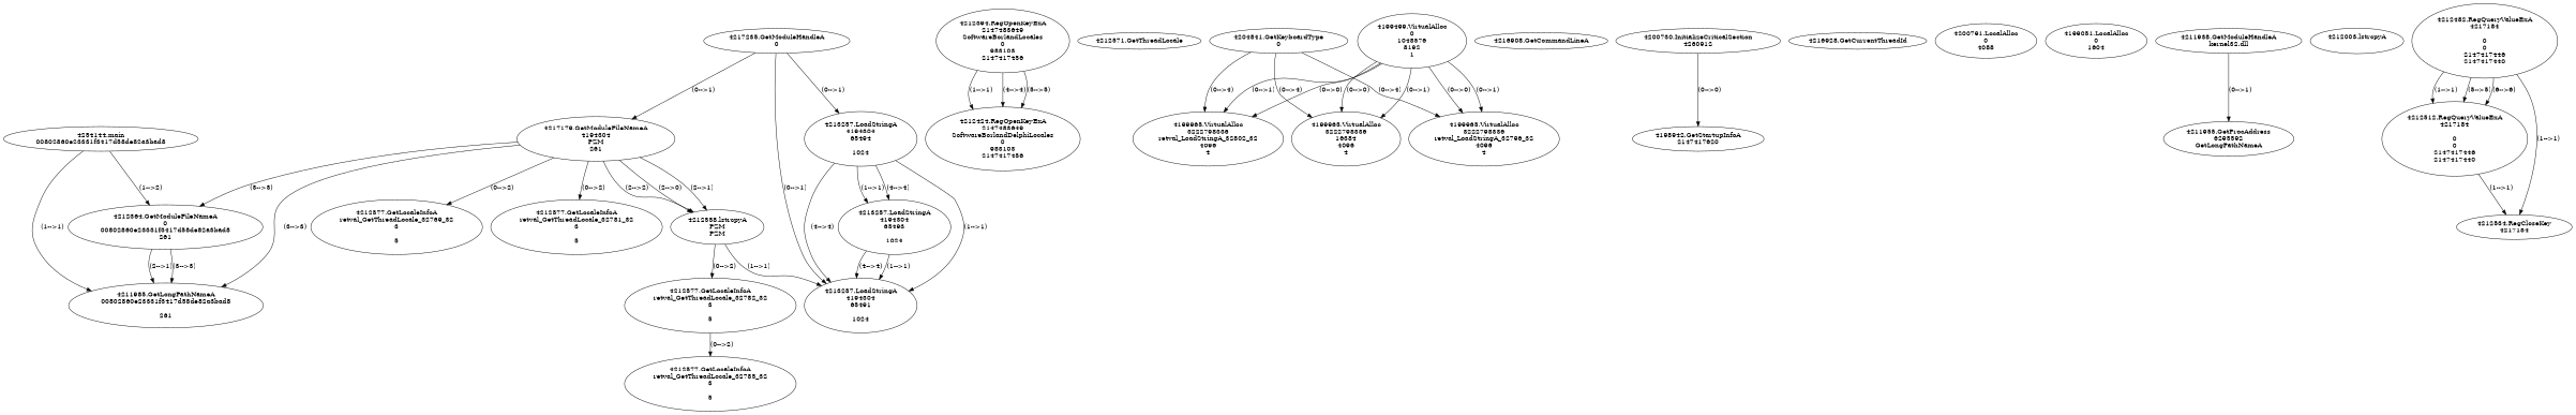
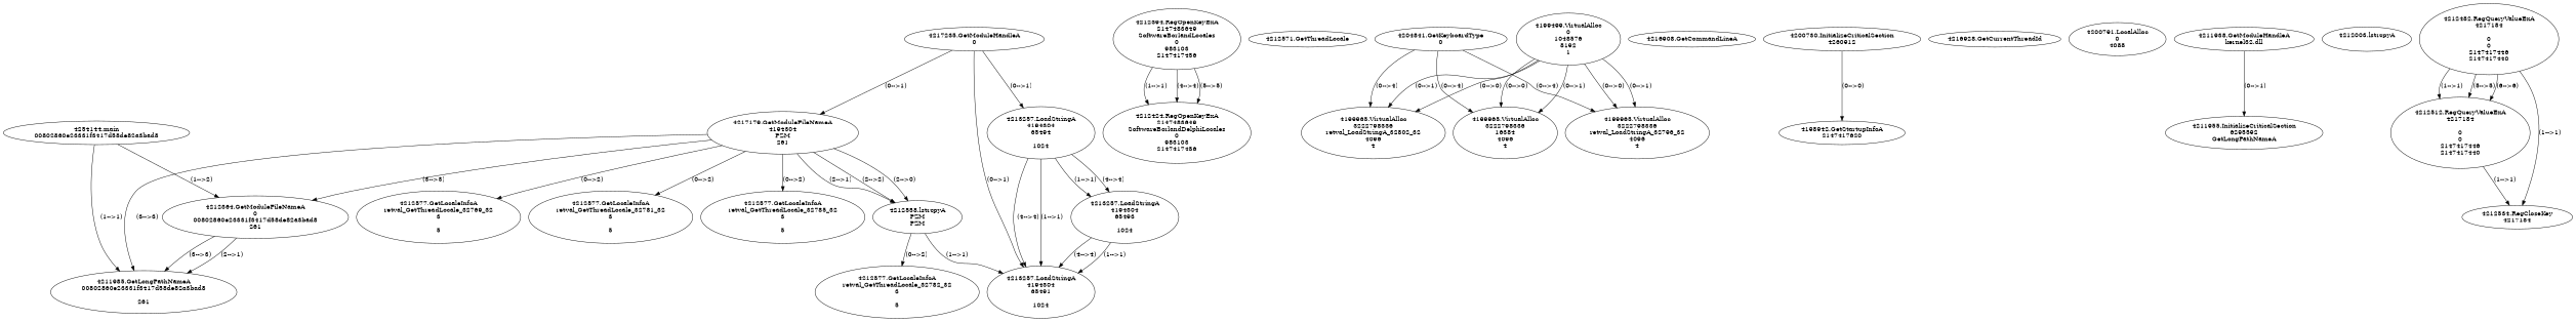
  digraph {
    n1 [label="4254144.main\n00802860e23331f3417d58de82a3bad8"]
    n2 [label="4212364.GetModuleFileNameA\n0\n00802860e23331f3417d58de82a3bad8\n261"]
    n3 [label="4211985.GetLongPathNameA\n00802860e23331f3417d58de82a3bad8\n\n261"]
    n4 [label="4217235.GetModuleHandleA\n0"]
    n5 [label="4217179.GetModuleFileNameA\n4194304\nPZM\n261"]
    n6 [label="4213257.LoadStringA\n4194304\n65494\n\n1024"]
    n7 [label="4213257.LoadStringA\n4194304\n65491\n\n1024"]
    n8 [label="4212558.lstrcpyA\nPZM\nPZM"]
    n9 [label="4212577.GetLocaleInfoA\nretval_GetThreadLocale_32769_32\n3\n\n5"]
    n10 [label="4212577.GetLocaleInfoA\nretval_GetThreadLocale_32781_32\n3\n\n5"]
    n11 [label="4212577.GetLocaleInfoA\nretval_GetThreadLocale_32785_32\n3\n\n5"]
    n12 [label="4213257.LoadStringA\n4194304\n65493\n\n1024"]
    n13 [label="4212577.GetLocaleInfoA\nretval_GetThreadLocale_32782_32\n3\n\n5"]
    n14 [label="4212394.RegOpenKeyExA\n2147483649\nSoftware\Borland\Locales\n0\n983103\n2147417456"]
    n15 [label="4212424.RegOpenKeyExA\n2147483649\nSoftware\Borland\Delphi\Locales\n0\n983103\n2147417456"]
    n16 [label="4212571.GetThreadLocale\n"]
    n17 [label="4204841.GetKeyboardType\n0"]
    n18 [label="4199965.VirtualAlloc\n3222798336\nretval_LoadStringA_32802_32\n4096\n4"]
    n19 [label="4199965.VirtualAlloc\n3222798336\nretval_LoadStringA_32796_32\n4096\n4"]
    n20 [label="4199965.VirtualAlloc\n3222798336\n16384\n4096\n4"]
    n21 [label="4216908.GetCommandLineA\n"]
    n22 [label="4198942.GetStartupInfoA\n2147417620"]
    n23 [label="4200730.InitializeCriticalSection\n4260912"]
    n24 [label="4216928.GetCurrentThreadId\n"]
    n25 [label="4200791.LocalAlloc\n0\n4088"]
    n26 [label="4199499.VirtualAlloc\n0\n1048576\n8192\n1"]
-   n27 [label="4199051.LocalAlloc\n0\n1604"]
    n28 [label="4211938.GetModuleHandleA\nkernel32.dll"]
-   n29 [label="4211955.GetProcAddress\n6295592\nGetLongPathNameA"]
+   n29 [label="4211955.InitializeCriticalSection\n6295592\nGetLongPathNameA"]
    n30 [label="4212003.lstrcpyA\n\n"]
    n31 [label="4212482.RegQueryValueExA\n4217184\n\n0\n0\n2147417446\n2147417440"]
    n32 [label="4212512.RegQueryValueExA\n4217184\n\n0\n0\n2147417446\n2147417440"]
    n33 [label="4212534.RegCloseKey\n4217184"]
    n1 -> n2 [label="(1-->2)"]
    n1 -> n3 [label="(1-->1)"]
    n2 -> n3 [label="(2-->1)"]
    n2 -> n3 [label="(3-->3)"]
    n4 -> n5 [label="(0-->1)"]
    n4 -> n6 [label="(0-->1)"]
    n4 -> n7 [label="(0-->1)"]
    n5 -> n2 [label="(3-->3)"]
    n5 -> n3 [label="(3-->3)"]
    n5 -> n8 [label="(2-->1)"]
    n5 -> n8 [label="(2-->2)"]
    n5 -> n8 [label="(2-->0)"]
    n5 -> n9 [label="(0-->2)"]
    n5 -> n10 [label="(0-->2)"]
-   n13 -> n11 [label="(0-->2)"]
+   n5 -> n11 [label="(0-->2)"]
    n6 -> n7 [label="(1-->1)"]
    n6 -> n7 [label="(4-->4)"]
    n6 -> n12 [label="(1-->1)"]
    n6 -> n12 [label="(4-->4)"]
    n8 -> n7 [label="(1-->1)"]
    n8 -> n13 [label="(0-->2)"]
    n12 -> n7 [label="(1-->1)"]
    n12 -> n7 [label="(4-->4)"]
    n14 -> n15 [label="(1-->1)"]
    n14 -> n15 [label="(4-->4)"]
    n14 -> n15 [label="(5-->5)"]
    n17 -> n18 [label="(0-->4)"]
    n17 -> n19 [label="(0-->4)"]
    n17 -> n20 [label="(0-->4)"]
    n23 -> n22 [label="(0-->0)"]
    n26 -> n18 [label="(0-->1)"]
    n26 -> n18 [label="(0-->0)"]
    n26 -> n19 [label="(0-->1)"]
    n26 -> n19 [label="(0-->0)"]
    n26 -> n20 [label="(0-->1)"]
    n26 -> n20 [label="(0-->0)"]
    n28 -> n29 [label="(0-->1)"]
    n31 -> n32 [label="(1-->1)"]
    n31 -> n32 [label="(5-->5)"]
    n31 -> n32 [label="(6-->6)"]
    n31 -> n33 [label="(1-->1)"]
    n32 -> n33 [label="(1-->1)"]
  }
